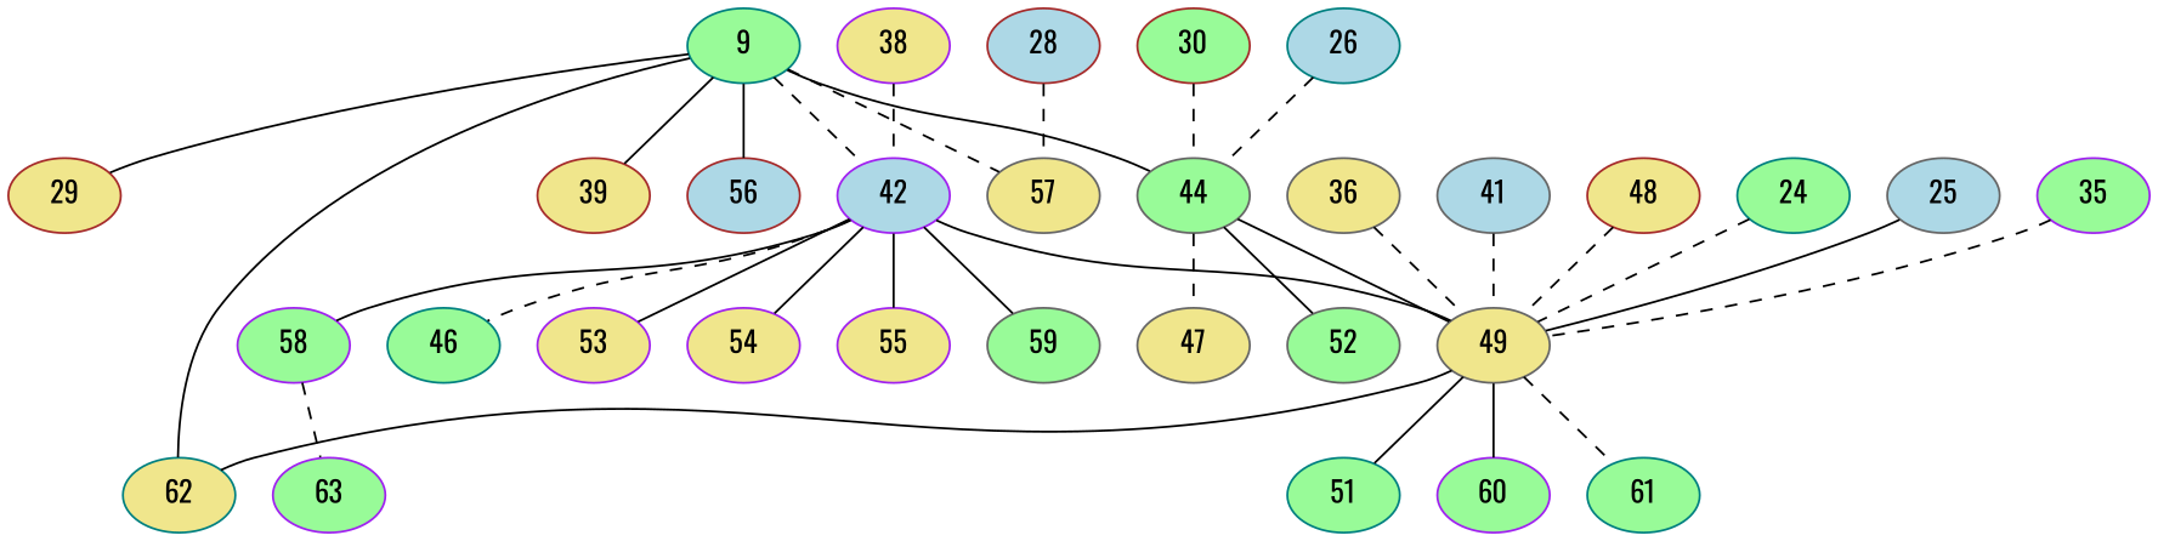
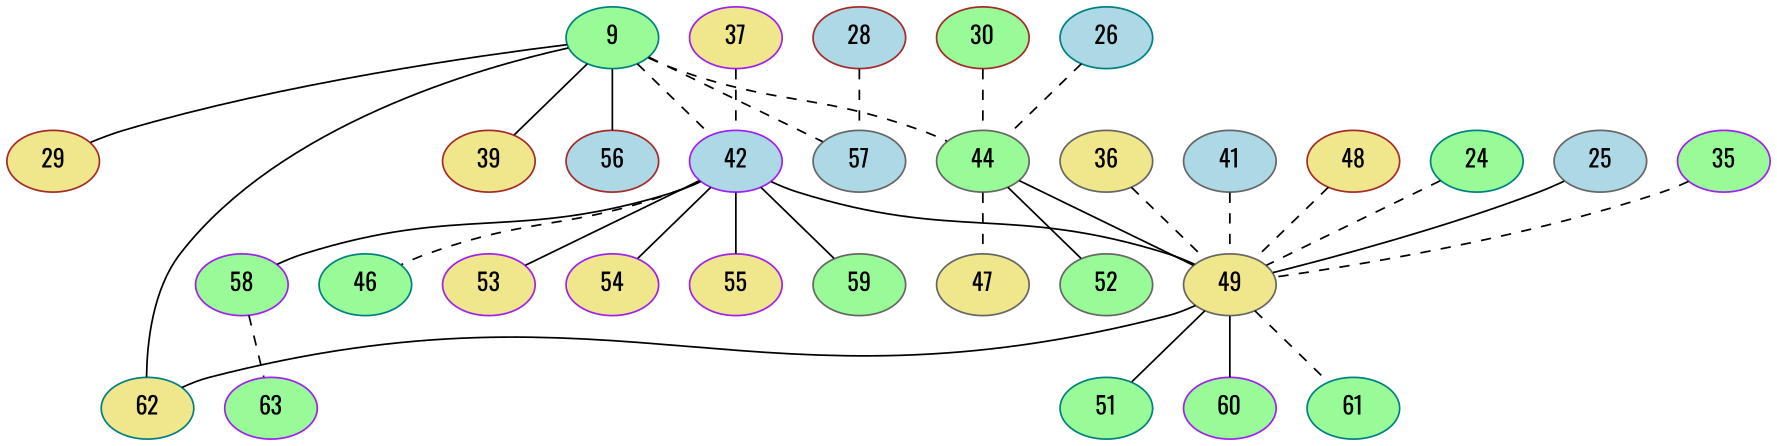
  graph {
    fontname=Oswald
    node [color=purple fillcolor=palegreen fontname=Oswald style=filled]
    edge [fontname=Oswald style=solid]
    9 [color=teal]
    29 [color=brown fillcolor=khaki]
    39 [color=brown fillcolor=khaki]
    42 [fillcolor=lightblue super="+15+12"]
    44 [color=gray40 super="+16+17+20"]
    56 [color=brown fillcolor=lightblue]
-   57 [color=gray40 fillcolor=khaki]
+   57 [color=gray40 fillcolor=lightblue]
    62 [color=teal fillcolor=khaki super="+21+45"]
    49 [color=gray40 fillcolor=khaki super="+32+37+33+40+6+14"]
    46 [color=teal super="+18"]
    53 [fillcolor=khaki]
    54 [fillcolor=khaki]
    55 [fillcolor=khaki]
    58 [super="+50"]
    59 [color=gray40 super="+43"]
    47 [color=gray40 fillcolor=khaki]
    52 [color=gray40 super="+34"]
    51 [color=teal]
    60
    61 [color=teal]
    24 [color=teal]
    25 [color=gray40 fillcolor=lightblue]
    26 [color=teal fillcolor=lightblue super="+23"]
    28 [color=brown fillcolor=lightblue]
    30 [color=brown]
    35
    36 [color=gray40 fillcolor=khaki]
-   38 [fillcolor=khaki]
+   38 [fillcolor=khaki label=37]
    41 [color=gray40 fillcolor=lightblue]
    63 [super="+22"]
    48 [color=brown fillcolor=khaki]
    9 -- 29
    9 -- 39
    9 -- 42 [style=dashed weight=4]
-   9 -- 44 [weight=2]
+   9 -- 44 [style=dashed weight=2]
    9 -- 56
    9 -- 57 [style=dashed]
    9 -- 62
    42 -- 49 [weight=6]
    42 -- 46 [style=dashed]
    42 -- 53
    42 -- 54 [weight=2]
    42 -- 55
    42 -- 58 [weight=2]
    42 -- 59
    44 -- 49 [weight=3]
    44 -- 47 [style=dashed]
    44 -- 52
    49 -- 62
    49 -- 51
    49 -- 60
    49 -- 61 [style=dashed]
    58 -- 63 [style=dashed]
    24 -- 49 [style=dashed]
    25 -- 49
    26 -- 44 [style=dashed]
    28 -- 57 [style=dashed]
    30 -- 44 [style=dashed]
    35 -- 49 [style=dashed]
    36 -- 49 [style=dashed]
    38 -- 42 [style=dashed]
    41 -- 49 [style=dashed]
    48 -- 49 [style=dashed]
  }
